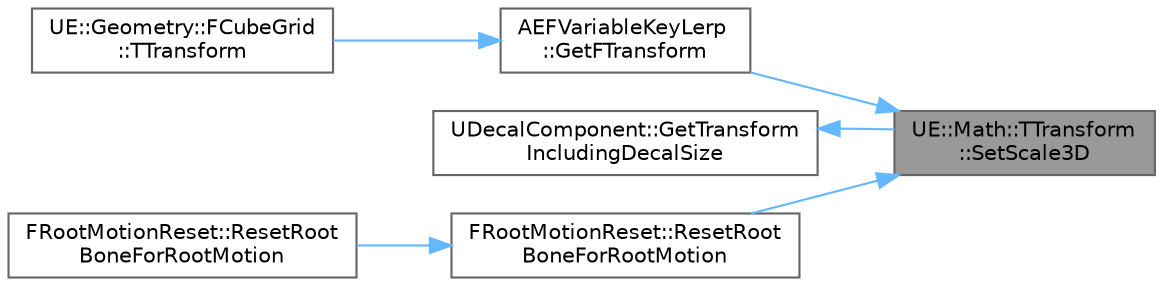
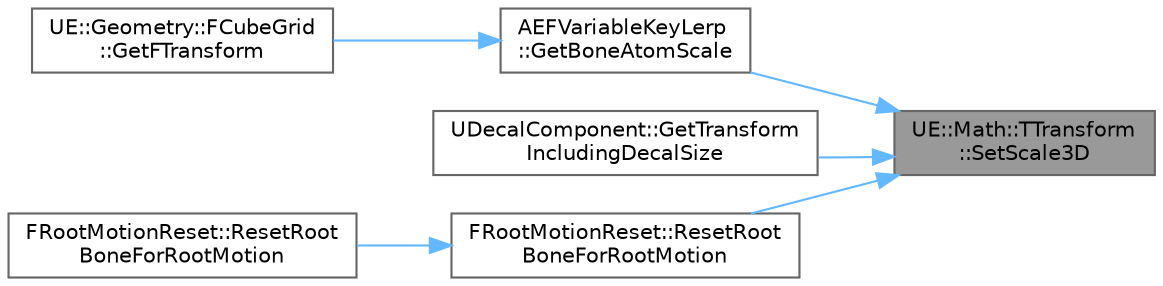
  digraph {
    rankdir=RL
    node [color=grey40 fillcolor=white fontname=Helvetica fontsize=10 shape=box style=filled]
    edge [color=steelblue1 dir=back fontname=Helvetica fontsize=10 labelfontname=Helvetica labelfontsize=10 style=solid]
    n1 [color=gray40 fillcolor=grey60 fontcolor=black height=0.2 label="UE::Math::TTransform\l::SetScale3D" width=0.4]
-   n2 [height=0.2 label="AEFVariableKeyLerp\l::GetFTransform" width=0.4]
+   n2 [height=0.2 label="AEFVariableKeyLerp\l::GetBoneAtomScale" width=0.4]
    n3 [height=0.2 label="UDecalComponent::GetTransform\lIncludingDecalSize" width=0.4]
    n4 [height=0.2 label="FRootMotionReset::ResetRoot\lBoneForRootMotion" width=0.4]
-   n5 [height=0.2 label="UE::Geometry::FCubeGrid\l::TTransform" width=0.4]
+   n5 [height=0.2 label="UE::Geometry::FCubeGrid\l::GetFTransform" width=0.4]
    n6 [height=0.2 label="FRootMotionReset::ResetRoot\lBoneForRootMotion" width=0.4]
    n1 -> n2
-   n3 -> n1
+   n1 -> n3
    n1 -> n4
    n2 -> n5
    n4 -> n6
  }
